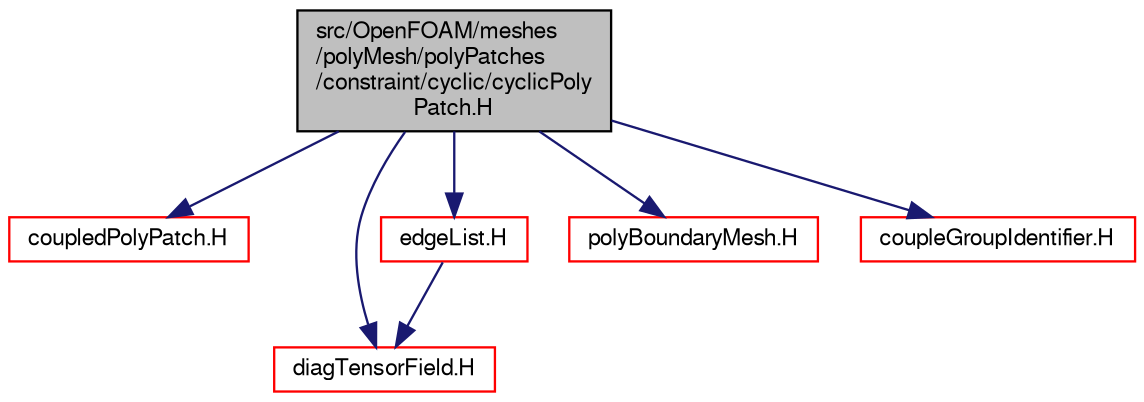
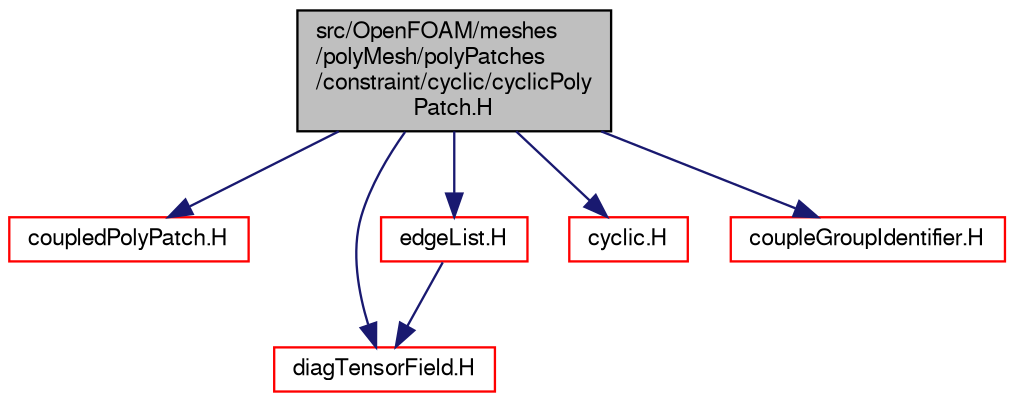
  digraph {
    node [color=red fontname=FreeSans fontsize=10 shape=record]
    edge [color=midnightblue fontname=FreeSans fontsize=10 labelfontname=FreeSans labelfontsize=10 style=solid]
    n1 [color=black fillcolor=grey75 fontcolor=black height=0.2 label="src/OpenFOAM/meshes\l/polyMesh/polyPatches\l/constraint/cyclic/cyclicPoly\lPatch.H" style=filled width=0.4]
    n2 [height=0.2 label="coupledPolyPatch.H" width=0.4]
    n3 [height=0.2 label="diagTensorField.H" width=0.4]
    n4 [height=0.2 label="edgeList.H" width=0.4]
-   n5 [height=0.2 label="polyBoundaryMesh.H" width=0.4]
+   n5 [height=0.2 label="cyclic.H" width=0.4]
    n6 [height=0.2 label="coupleGroupIdentifier.H" width=0.4]
    n1 -> n2
    n1 -> n3
    n1 -> n4
    n1 -> n5
    n1 -> n6
    n4 -> n3
  }
